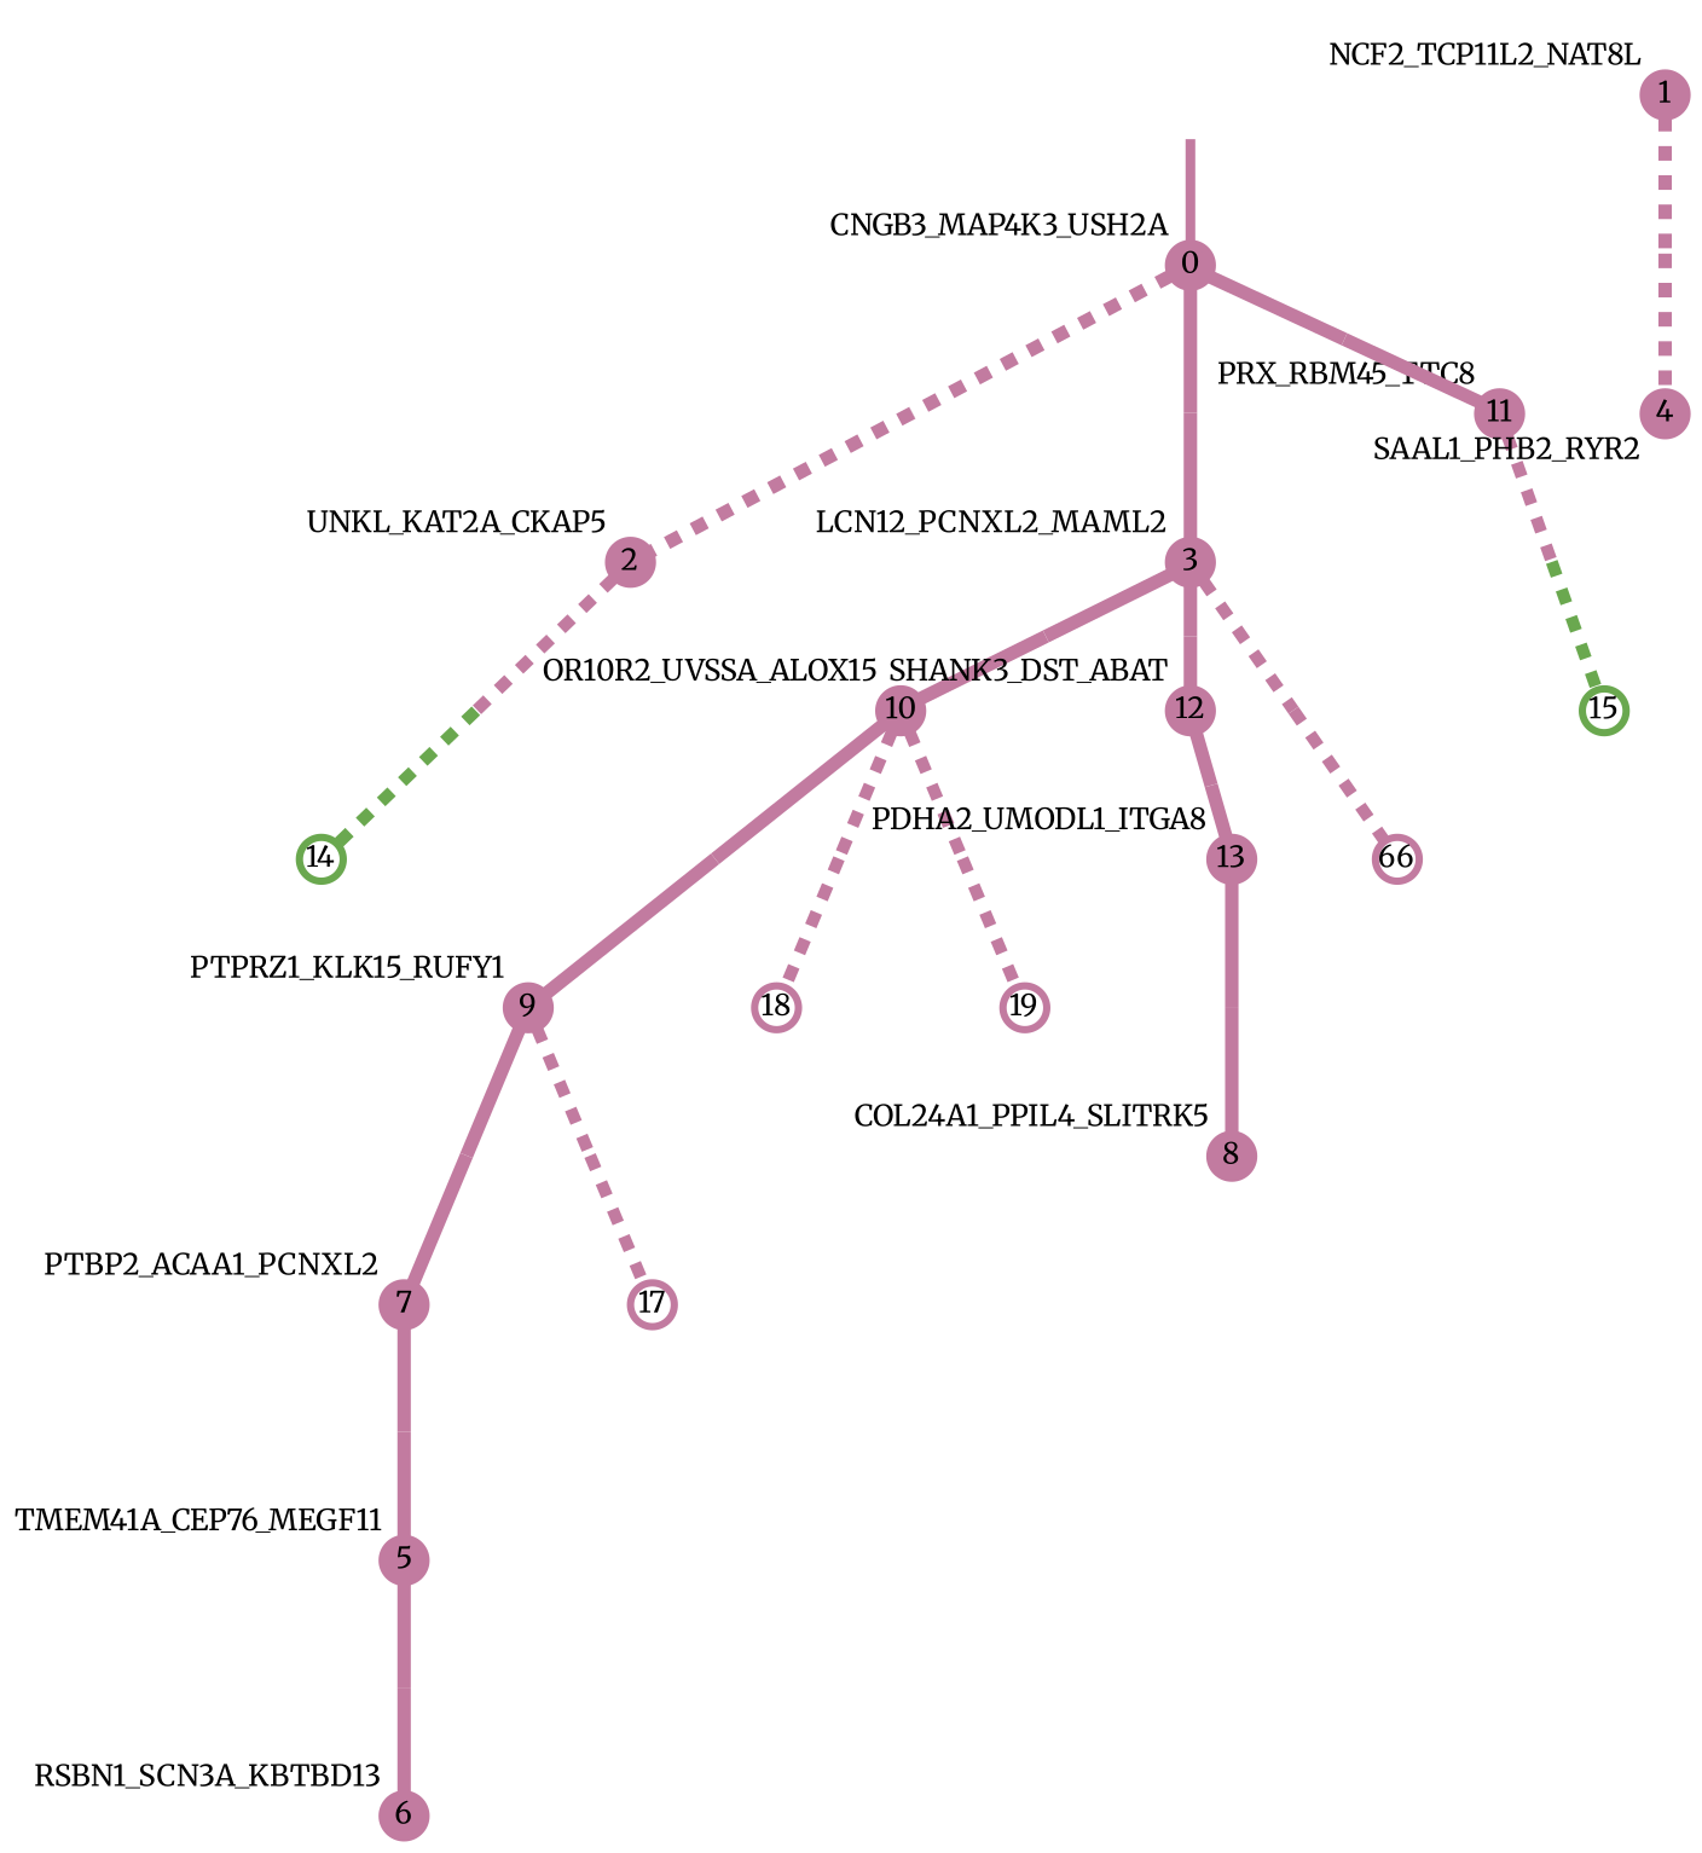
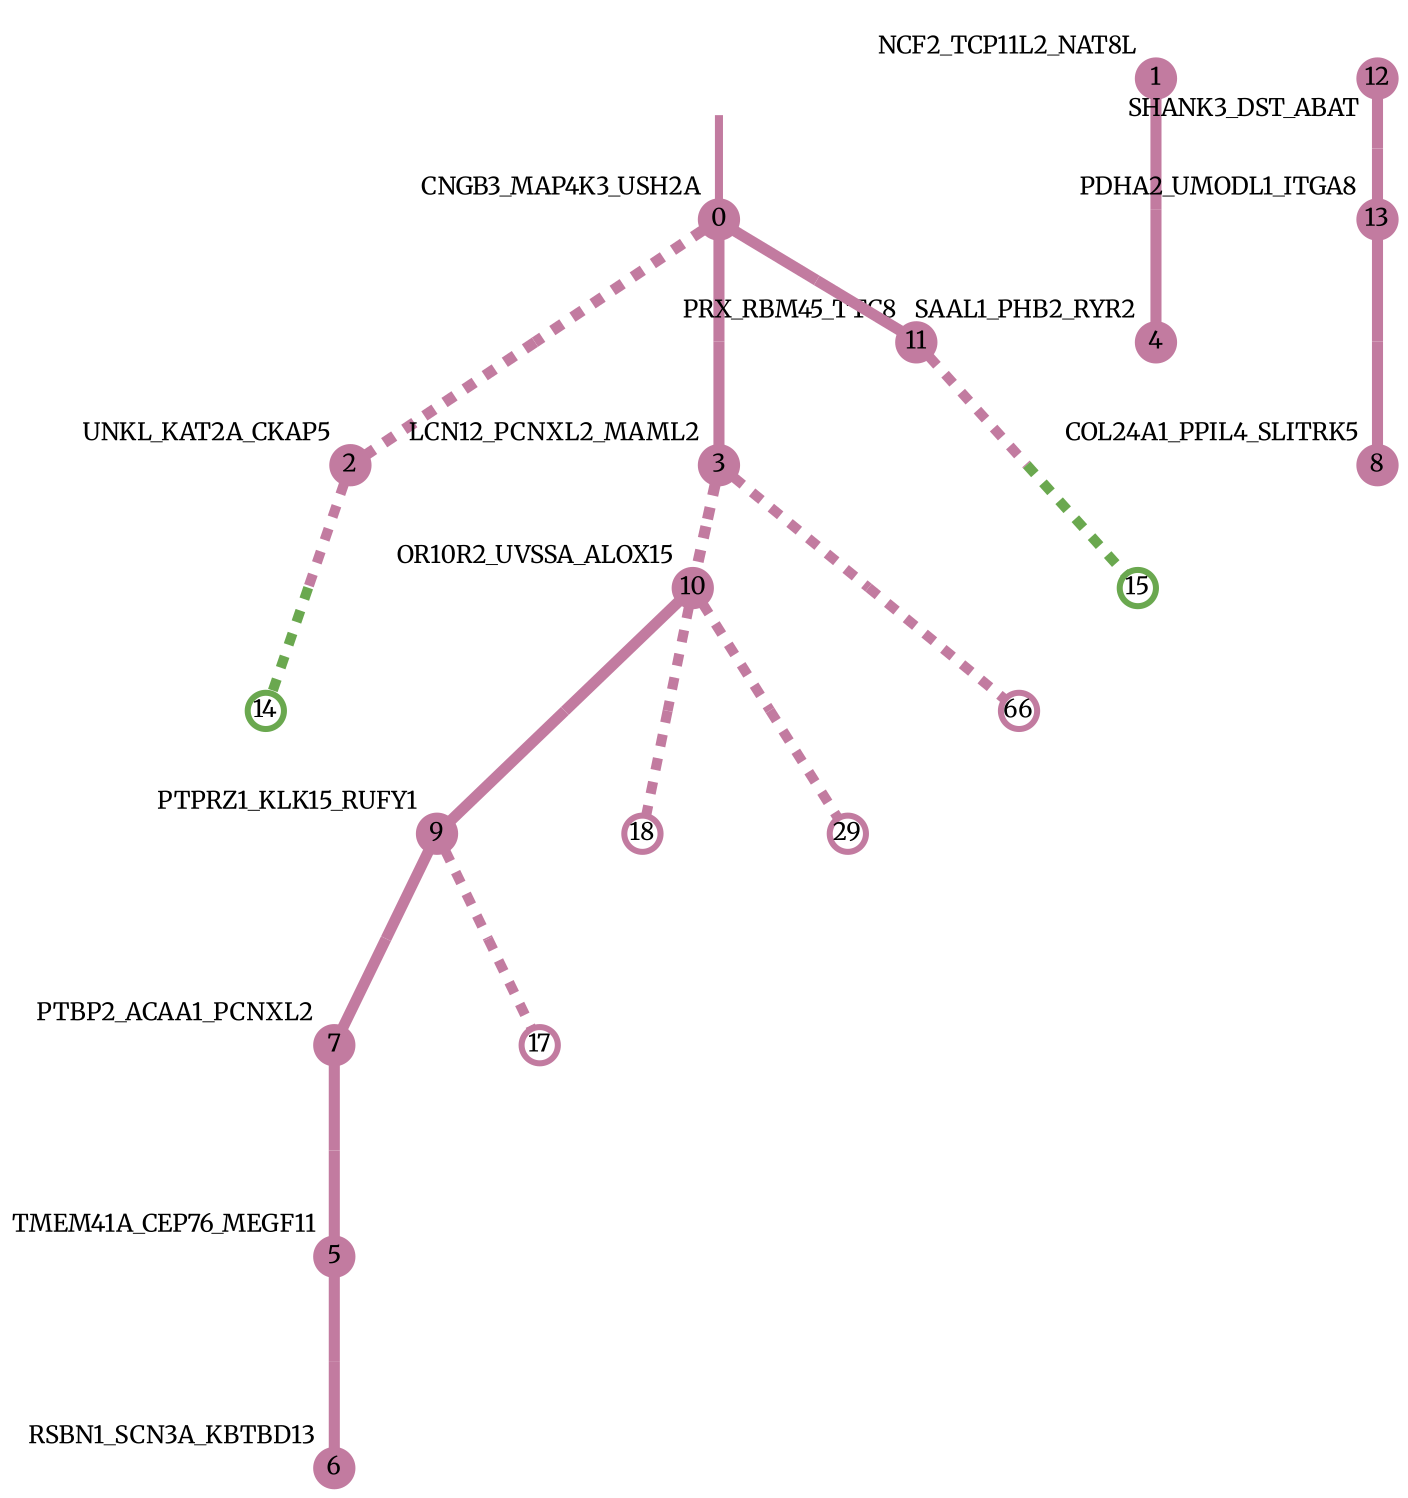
  strict digraph {
    fontname=Merriweather
    forcelabels=true
    nodesep=0.7
    rankdir=TB
    ranksep=0.6
    splines=false
    node [color="#c27ba0ff" fillcolor="#c27ba0ff" fixedsize=true fontname=Merriweather fontsize="12pt" penwidth=3 shape=circle style=filled]
    edge [arrowsize=0 color="#c27ba0ff;0.5:#c27ba0ff" fontname=Merriweather minlen=2.0 penwidth=5.5 style=solid]
    0 [height=0.25 xlabel=CNGB3_MAP4K3_USH2A]
    2 [height=0.25 xlabel=UNKL_KAT2A_CKAP5]
    3 [height=0.25 xlabel=LCN12_PCNXL2_MAML2]
    11 [height=0.25 xlabel=PRX_RBM45_TTC8]
    1 [height=0.25 xlabel=NCF2_TCP11L2_NAT8L]
    4 [height=0.25 xlabel=SAAL1_PHB2_RYR2]
    14 [color="#6aa84fff" fillcolor="#6aa84fff" height=0.25 style=solid]
    10 [height=0.25 xlabel=OR10R2_UVSSA_ALOX15]
    12 [height=0.25 xlabel=SHANK3_DST_ABAT]
    n10 [height=0.25 label=66 style=solid]
    15 [color="#6aa84fff" fillcolor="#6aa84fff" height=0.25 style=solid]
    9 [height=0.25 xlabel=PTPRZ1_KLK15_RUFY1]
    18 [height=0.25 style=solid]
-   19 [height=0.25 style=solid]
+   19 [height=0.25 style=solid label=29]
    13 [height=0.25 xlabel=PDHA2_UMODL1_ITGA8]
    7 [height=0.25 xlabel=PTBP2_ACAA1_PCNXL2]
    17 [height=0.25 style=solid]
    8 [height=0.25 xlabel=COL24A1_PPIL4_SLITRK5]
    5 [height=0.25 xlabel=TMEM41A_CEP76_MEGF11]
    6 [height=0.25 xlabel=RSBN1_SCN3A_KBTBD13]
    normal [style=invis xlabel=CNGB3_MAP4K3_USH2A color="" fillcolor="" fixedsize="" fontsize="" shape=""]
    0 -> 2 [style=dashed]
    0 -> 3
    0 -> 11 [minlen=1.600000023841858]
    2 -> 14 [color="#c27ba0ff;0.5:#6aa84fff" penwidth=5 style=dashed]
-   3 -> 10 [minlen=1.8000000715255737]
-   3 -> 12 [minlen=1.600000023841858]
+   3 -> 10 [minlen=1.8000000715255737 style=dashed]
    3 -> n10 [penwidth=5 style=dashed]
    11 -> 15 [color="#c27ba0ff;0.5:#6aa84fff" penwidth=5 style=dashed]
-   1 -> 4 [style=dashed]
+   1 -> 4
    10 -> 9
    10 -> 18 [penwidth=5 style=dashed]
    10 -> 19 [penwidth=5 style=dashed]
    12 -> 13 [minlen=1.0]
    9 -> 7
    9 -> 17 [penwidth=5 style=dashed]
    13 -> 8
    7 -> 5
    5 -> 6
    normal -> 0 [color="#c27ba0ff" penwidth=4 minlen=""]
  }
